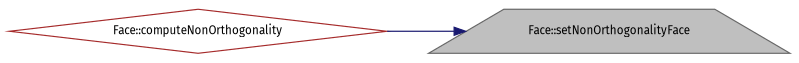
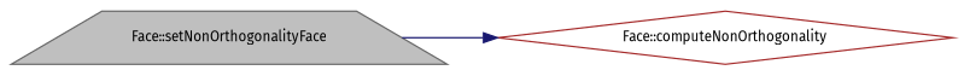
  digraph {
    rankdir=RL
    fontname="Fira Sans"
    node [fontname="Fira Sans" fontsize=10]
    n1 [color=gray40 fillcolor=grey75 fontcolor=black height=0.2 label="Face::setNonOrthogonalityFace" shape=trapezium style=filled width=0.4]
    n2 [color=brown height=0.2 label="Face::computeNonOrthogonality" shape=diamond width=0.4]
-   n1 -> n2 [color=midnightblue dir=back fontname="Fira Sans" fontsize=10 labelfontname=Helvetica labelfontsize=10 style=solid]
+   n2 -> n1 [color=midnightblue dir=back fontname="Fira Sans" fontsize=10 labelfontname=Helvetica labelfontsize=10 style=solid]
  }
